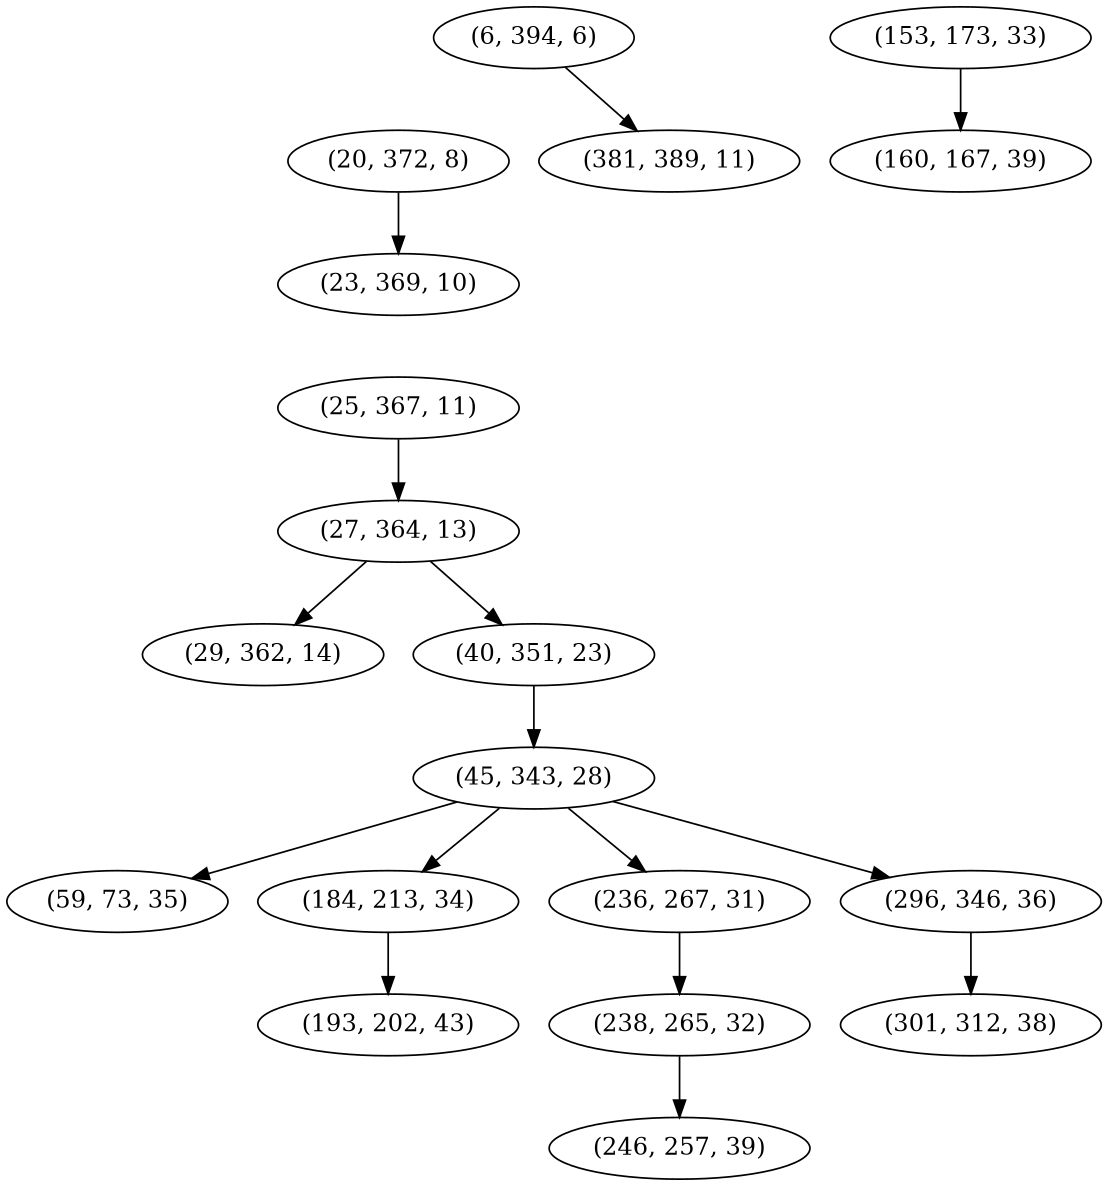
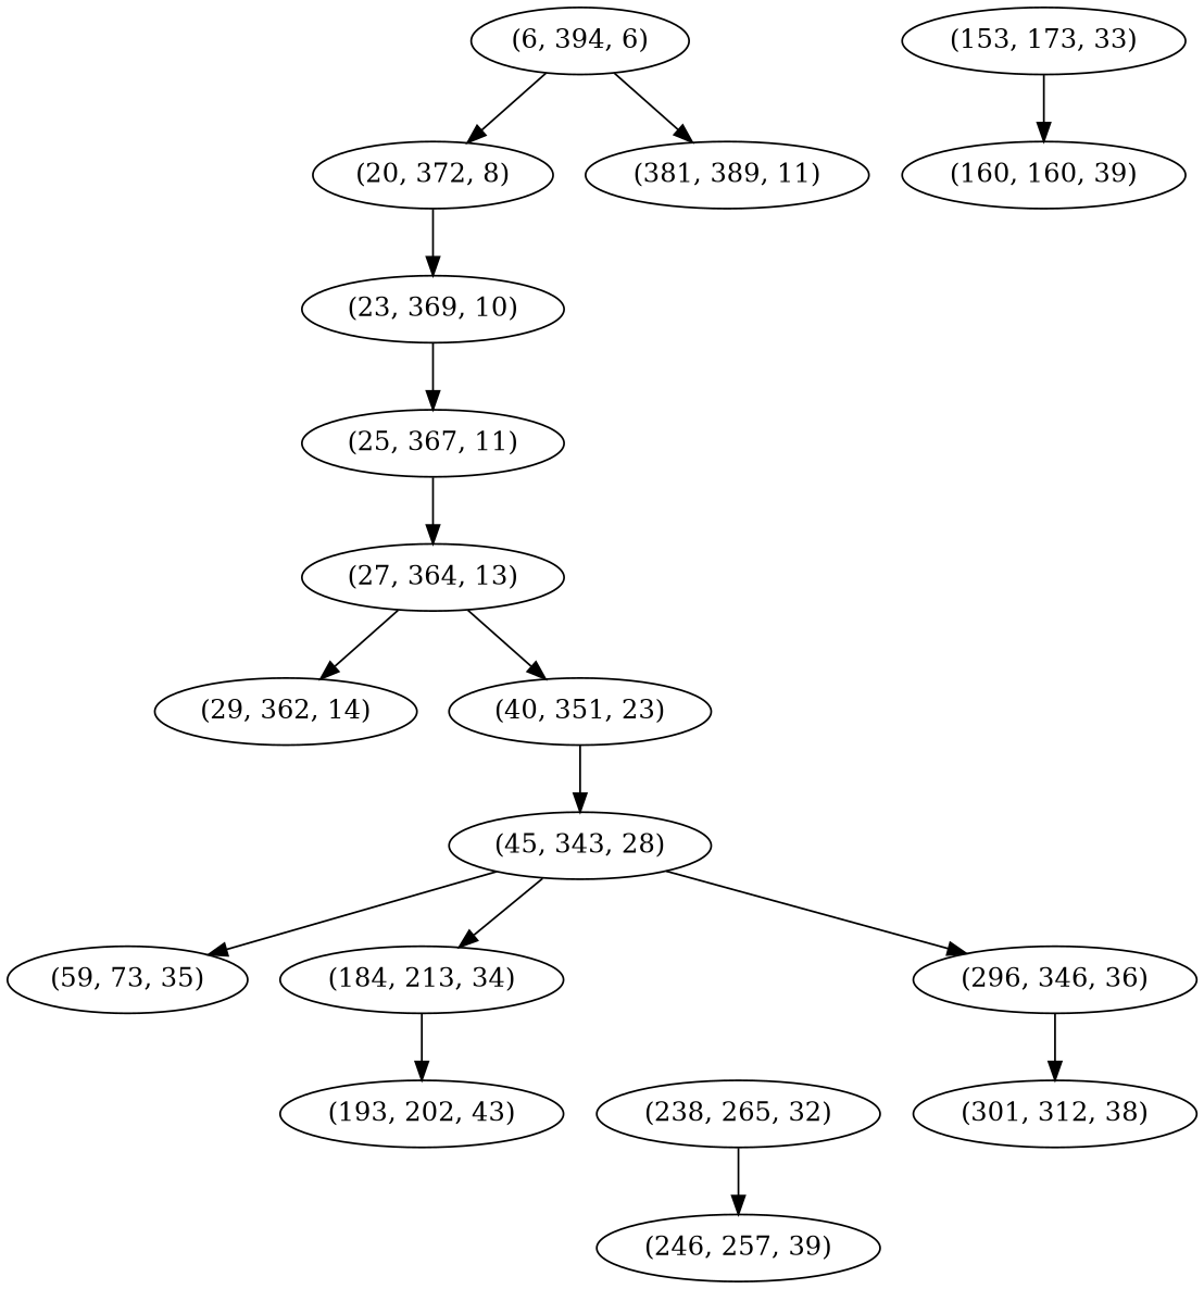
  digraph {
    "(6, 394, 6)"
    "(20, 372, 8)"
    "(381, 389, 11)"
    "(23, 369, 10)"
    "(25, 367, 11)"
    "(27, 364, 13)"
    "(29, 362, 14)"
    "(40, 351, 23)"
    "(45, 343, 28)"
    "(59, 73, 35)"
    "(184, 213, 34)"
-   "(236, 267, 31)"
    n13 [label="(296, 346, 36)"]
    "(153, 173, 33)"
-   "(160, 167, 39)"
+   "(160, 167, 39)" [label="(160, 160, 39)"]
    "(193, 202, 43)"
    "(238, 265, 32)"
    "(301, 312, 38)"
    "(246, 257, 39)"
+   "(6, 394, 6)" -> "(20, 372, 8)"
    "(6, 394, 6)" -> "(381, 389, 11)"
    "(20, 372, 8)" -> "(23, 369, 10)"
+   "(23, 369, 10)" -> "(25, 367, 11)"
    "(25, 367, 11)" -> "(27, 364, 13)"
    "(27, 364, 13)" -> "(29, 362, 14)"
    "(27, 364, 13)" -> "(40, 351, 23)"
    "(40, 351, 23)" -> "(45, 343, 28)"
    "(45, 343, 28)" -> "(59, 73, 35)"
    "(45, 343, 28)" -> "(184, 213, 34)"
-   "(45, 343, 28)" -> "(236, 267, 31)"
    "(45, 343, 28)" -> n13
    "(184, 213, 34)" -> "(193, 202, 43)"
-   "(236, 267, 31)" -> "(238, 265, 32)"
    n13 -> "(301, 312, 38)"
    "(153, 173, 33)" -> "(160, 167, 39)"
    "(238, 265, 32)" -> "(246, 257, 39)"
  }
